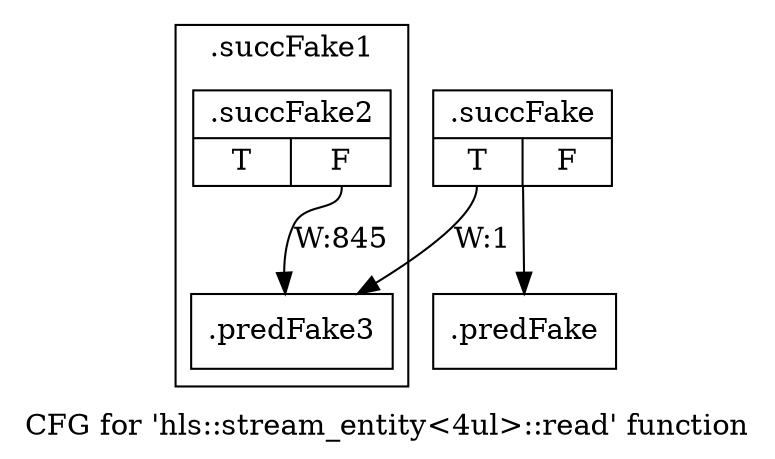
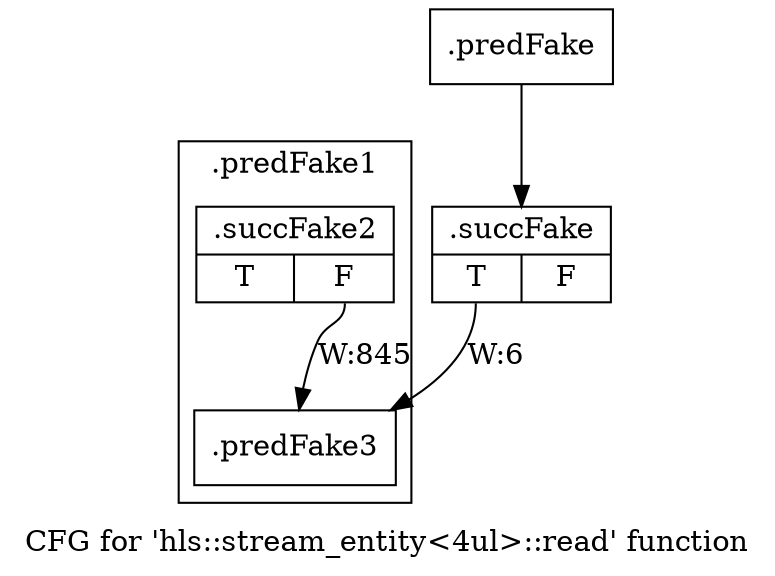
  digraph {
    label="CFG for 'hls::stream_entity\<4ul\>::read' function"
    node [filename="/mnt/xilinx/Vitis_HLS/2021.2/include/hls_stream_thread_unsafe.h" shape=record]
    edge [execusionnum=848 filename="/mnt/xilinx/Vitis_HLS/2021.2/include/hls_stream_thread_unsafe.h"]
    n1 [label="{.predFake3}" linenumber=142]
    n2 [label="{.succFake2|{<s0>T|<s1>F}}" linenumber=121]
    n3 [label="{.predFake}" filename=""]
    n4 [label="{.succFake|{<s0>T|<s1>F}}" linenumber=116]
    subgraph cluster_1 {
      invocationtime=849
-     label=".succFake1"
+     label=".predFake1"
      tripcount=0
      n1
      n2
    }
    n2 -> n1 [label="W:845" tailport=s1]
-   n4 -> n3
-   n4 -> n1 [execusionnum=0 label="W:1" tailport=s0]
+   n3 -> n4
+   n4 -> n1 [execusionnum=0 label="W:6" tailport=s0]
  }
